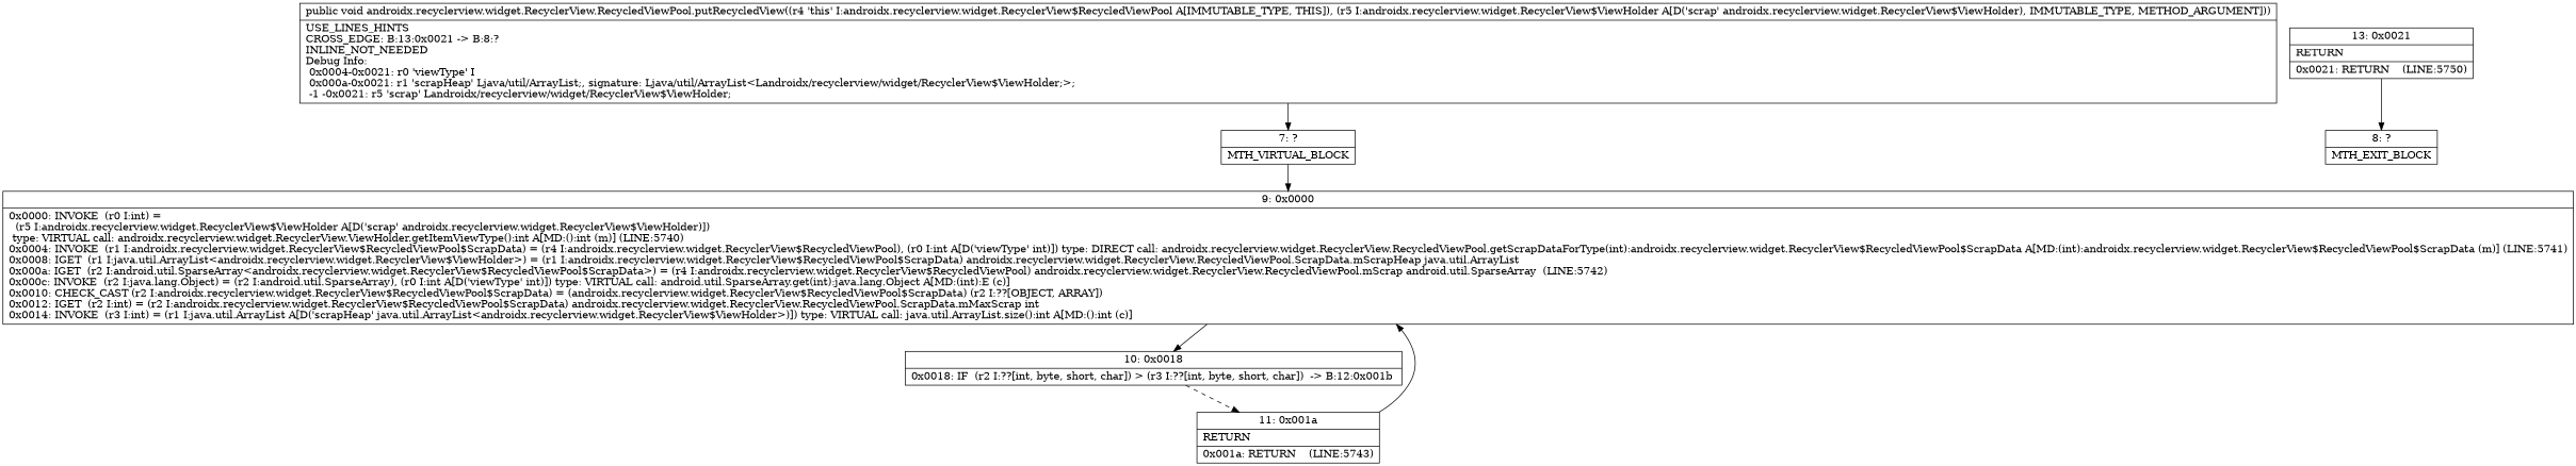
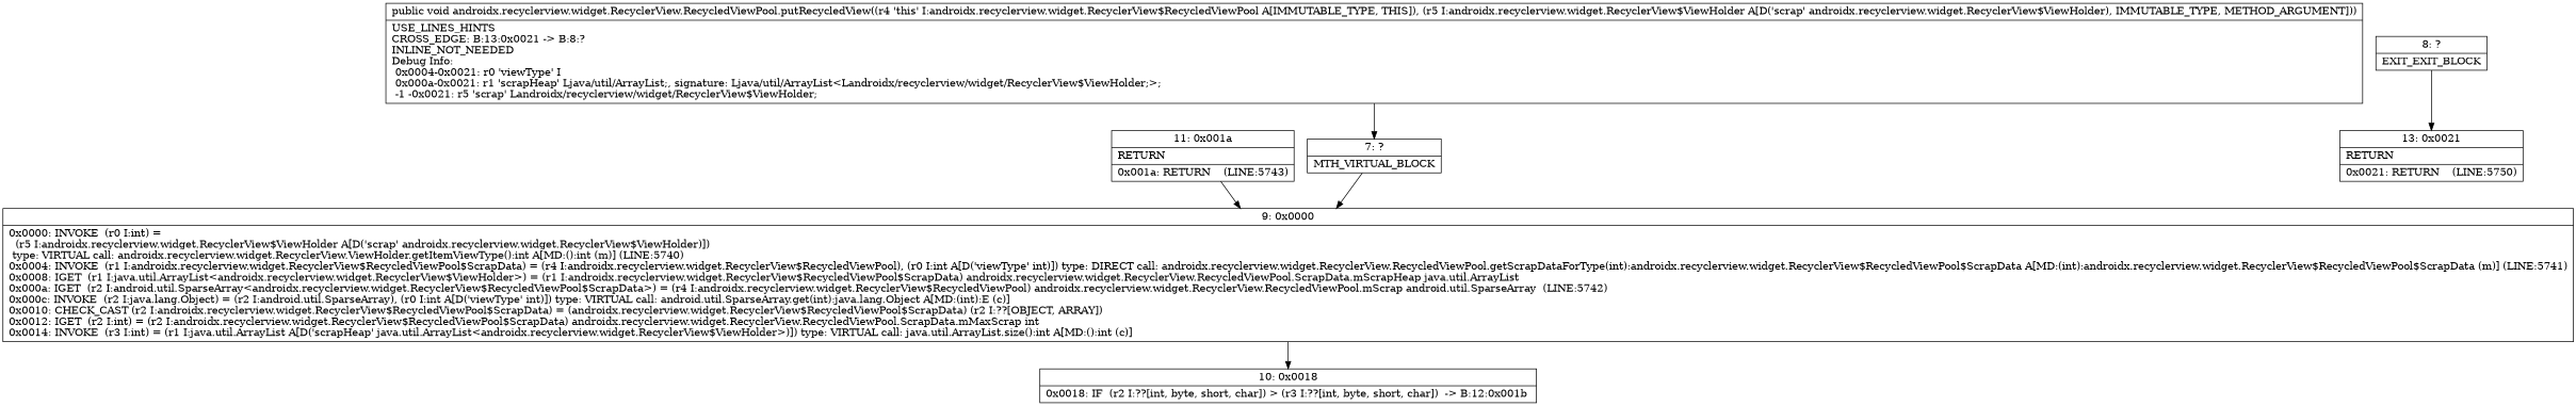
  digraph {
    node [shape=record]
    n1 [label="{7\:\ ?|MTH_VIRTUAL_BLOCK\l}"]
    n2 [label="{9\:\ 0x0000|0x0000: INVOKE  (r0 I:int) = \l  (r5 I:androidx.recyclerview.widget.RecyclerView$ViewHolder A[D('scrap' androidx.recyclerview.widget.RecyclerView$ViewHolder)])\l type: VIRTUAL call: androidx.recyclerview.widget.RecyclerView.ViewHolder.getItemViewType():int A[MD:():int (m)] (LINE:5740)\l0x0004: INVOKE  (r1 I:androidx.recyclerview.widget.RecyclerView$RecycledViewPool$ScrapData) = (r4 I:androidx.recyclerview.widget.RecyclerView$RecycledViewPool), (r0 I:int A[D('viewType' int)]) type: DIRECT call: androidx.recyclerview.widget.RecyclerView.RecycledViewPool.getScrapDataForType(int):androidx.recyclerview.widget.RecyclerView$RecycledViewPool$ScrapData A[MD:(int):androidx.recyclerview.widget.RecyclerView$RecycledViewPool$ScrapData (m)] (LINE:5741)\l0x0008: IGET  (r1 I:java.util.ArrayList\<androidx.recyclerview.widget.RecyclerView$ViewHolder\>) = (r1 I:androidx.recyclerview.widget.RecyclerView$RecycledViewPool$ScrapData) androidx.recyclerview.widget.RecyclerView.RecycledViewPool.ScrapData.mScrapHeap java.util.ArrayList \l0x000a: IGET  (r2 I:android.util.SparseArray\<androidx.recyclerview.widget.RecyclerView$RecycledViewPool$ScrapData\>) = (r4 I:androidx.recyclerview.widget.RecyclerView$RecycledViewPool) androidx.recyclerview.widget.RecyclerView.RecycledViewPool.mScrap android.util.SparseArray  (LINE:5742)\l0x000c: INVOKE  (r2 I:java.lang.Object) = (r2 I:android.util.SparseArray), (r0 I:int A[D('viewType' int)]) type: VIRTUAL call: android.util.SparseArray.get(int):java.lang.Object A[MD:(int):E (c)]\l0x0010: CHECK_CAST (r2 I:androidx.recyclerview.widget.RecyclerView$RecycledViewPool$ScrapData) = (androidx.recyclerview.widget.RecyclerView$RecycledViewPool$ScrapData) (r2 I:??[OBJECT, ARRAY]) \l0x0012: IGET  (r2 I:int) = (r2 I:androidx.recyclerview.widget.RecyclerView$RecycledViewPool$ScrapData) androidx.recyclerview.widget.RecyclerView.RecycledViewPool.ScrapData.mMaxScrap int \l0x0014: INVOKE  (r3 I:int) = (r1 I:java.util.ArrayList A[D('scrapHeap' java.util.ArrayList\<androidx.recyclerview.widget.RecyclerView$ViewHolder\>)]) type: VIRTUAL call: java.util.ArrayList.size():int A[MD:():int (c)]\l}"]
    n3 [label="{10\:\ 0x0018|0x0018: IF  (r2 I:??[int, byte, short, char]) \> (r3 I:??[int, byte, short, char])  \-\> B:12:0x001b \l}"]
    n4 [label="{11\:\ 0x001a|RETURN\l|0x001a: RETURN    (LINE:5743)\l}"]
-   n5 [label="{8\:\ ?|MTH_EXIT_BLOCK\l}"]
+   n5 [label="{8\:\ ?|EXIT_EXIT_BLOCK\l}"]
    n6 [label="{13\:\ 0x0021|RETURN\l|0x0021: RETURN    (LINE:5750)\l}"]
    n7 [label="{public void androidx.recyclerview.widget.RecyclerView.RecycledViewPool.putRecycledView((r4 'this' I:androidx.recyclerview.widget.RecyclerView$RecycledViewPool A[IMMUTABLE_TYPE, THIS]), (r5 I:androidx.recyclerview.widget.RecyclerView$ViewHolder A[D('scrap' androidx.recyclerview.widget.RecyclerView$ViewHolder), IMMUTABLE_TYPE, METHOD_ARGUMENT]))  | USE_LINES_HINTS\lCROSS_EDGE: B:13:0x0021 \-\> B:8:?\lINLINE_NOT_NEEDED\lDebug Info:\l  0x0004\-0x0021: r0 'viewType' I\l  0x000a\-0x0021: r1 'scrapHeap' Ljava\/util\/ArrayList;, signature: Ljava\/util\/ArrayList\<Landroidx\/recyclerview\/widget\/RecyclerView$ViewHolder;\>;\l  \-1 \-0x0021: r5 'scrap' Landroidx\/recyclerview\/widget\/RecyclerView$ViewHolder;\l}"]
    n1 -> n2
    n2 -> n3
-   n3 -> n4 [style=dashed]
    n4 -> n2
-   n6 -> n5
+   n5 -> n6
    n7 -> n1
  }
